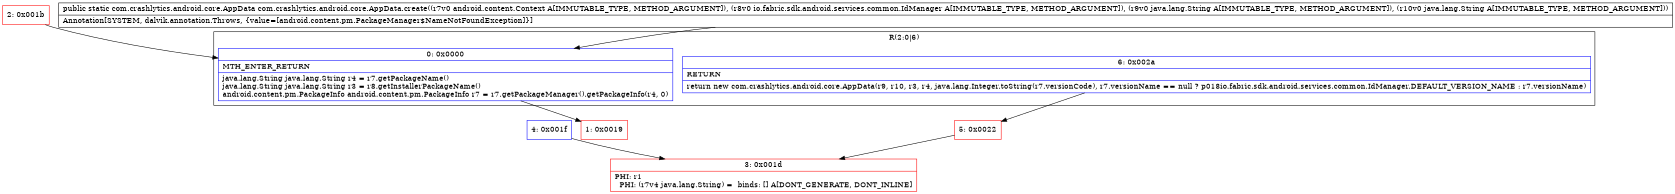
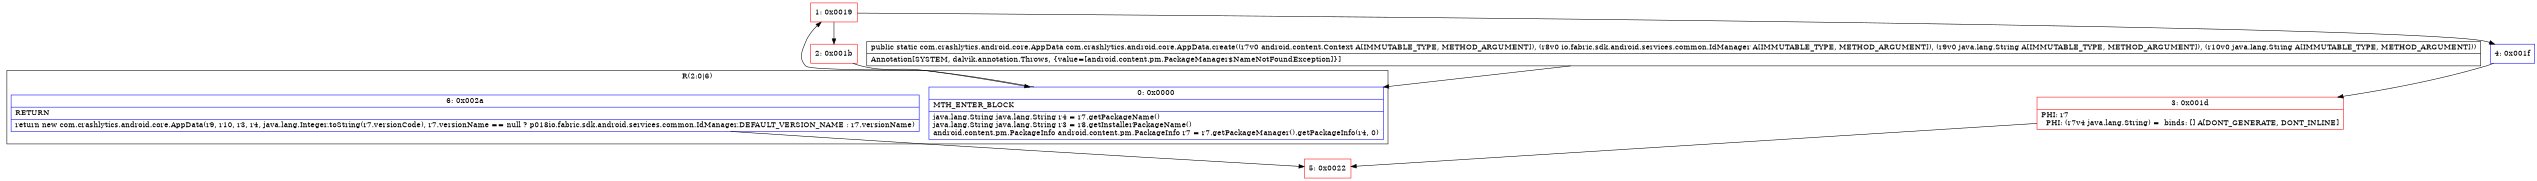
  digraph {
    node [color=red shape=record]
-   n1 [color=blue label="{0\:\ 0x0000|MTH_ENTER_RETURN\l|java.lang.String java.lang.String r4 = r7.getPackageName()\ljava.lang.String java.lang.String r3 = r8.getInstallerPackageName()\landroid.content.pm.PackageInfo android.content.pm.PackageInfo r7 = r7.getPackageManager().getPackageInfo(r4, 0)\l}"]
+   n1 [color=blue label="{0\:\ 0x0000|MTH_ENTER_BLOCK\l|java.lang.String java.lang.String r4 = r7.getPackageName()\ljava.lang.String java.lang.String r3 = r8.getInstallerPackageName()\landroid.content.pm.PackageInfo android.content.pm.PackageInfo r7 = r7.getPackageManager().getPackageInfo(r4, 0)\l}"]
    n2 [color=blue label="{6\:\ 0x002a|RETURN\l|return new com.crashlytics.android.core.AppData(r9, r10, r3, r4, java.lang.Integer.toString(r7.versionCode), r7.versionName == null ? p018io.fabric.sdk.android.services.common.IdManager.DEFAULT_VERSION_NAME : r7.versionName)\l}"]
    n3 [label="{1\:\ 0x0019}"]
    n4 [label="{5\:\ 0x0022}"]
    n5 [label="{2\:\ 0x001b}"]
    n6 [color=blue label="{4\:\ 0x001f}"]
-   n7 [label="{3\:\ 0x001d|PHI: r1 \l  PHI: (r7v4 java.lang.String) =  binds: [] A[DONT_GENERATE, DONT_INLINE]\l}"]
+   n7 [label="{3\:\ 0x001d|PHI: r7 \l  PHI: (r7v4 java.lang.String) =  binds: [] A[DONT_GENERATE, DONT_INLINE]\l}"]
    n8 [label="{public static com.crashlytics.android.core.AppData com.crashlytics.android.core.AppData.create((r7v0 android.content.Context A[IMMUTABLE_TYPE, METHOD_ARGUMENT]), (r8v0 io.fabric.sdk.android.services.common.IdManager A[IMMUTABLE_TYPE, METHOD_ARGUMENT]), (r9v0 java.lang.String A[IMMUTABLE_TYPE, METHOD_ARGUMENT]), (r10v0 java.lang.String A[IMMUTABLE_TYPE, METHOD_ARGUMENT]))  | Annotation[SYSTEM, dalvik.annotation.Throws, \{value=[android.content.pm.PackageManager$NameNotFoundException]\}]\l}" color=""]
    subgraph cluster_1 {
      label="R(2:0|6)"
      n1
      n2
    }
    n1 -> n3
    n2 -> n4
+   n3 -> n5
+   n3 -> n6
    n5 -> n1
    n6 -> n7
-   n4 -> n7
+   n7 -> n4
    n8 -> n1
  }
